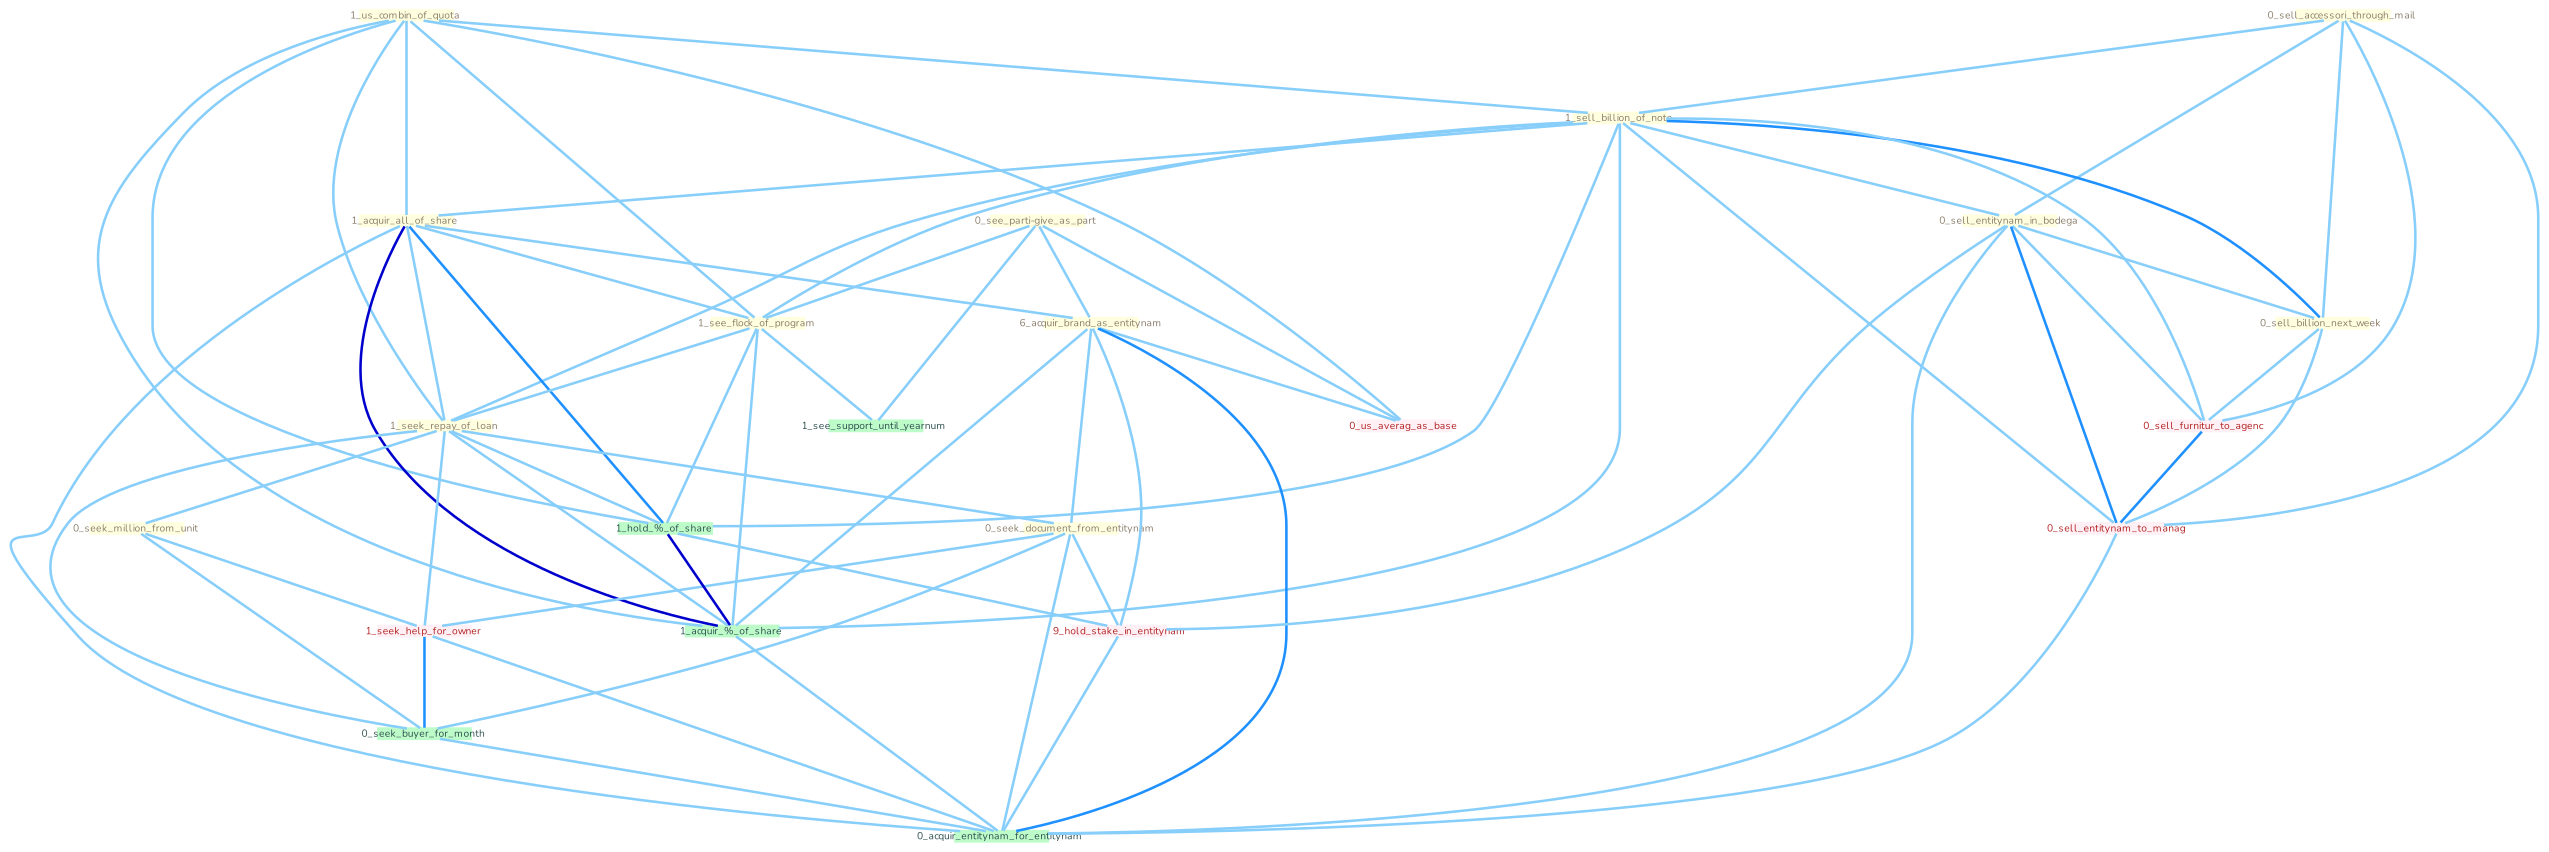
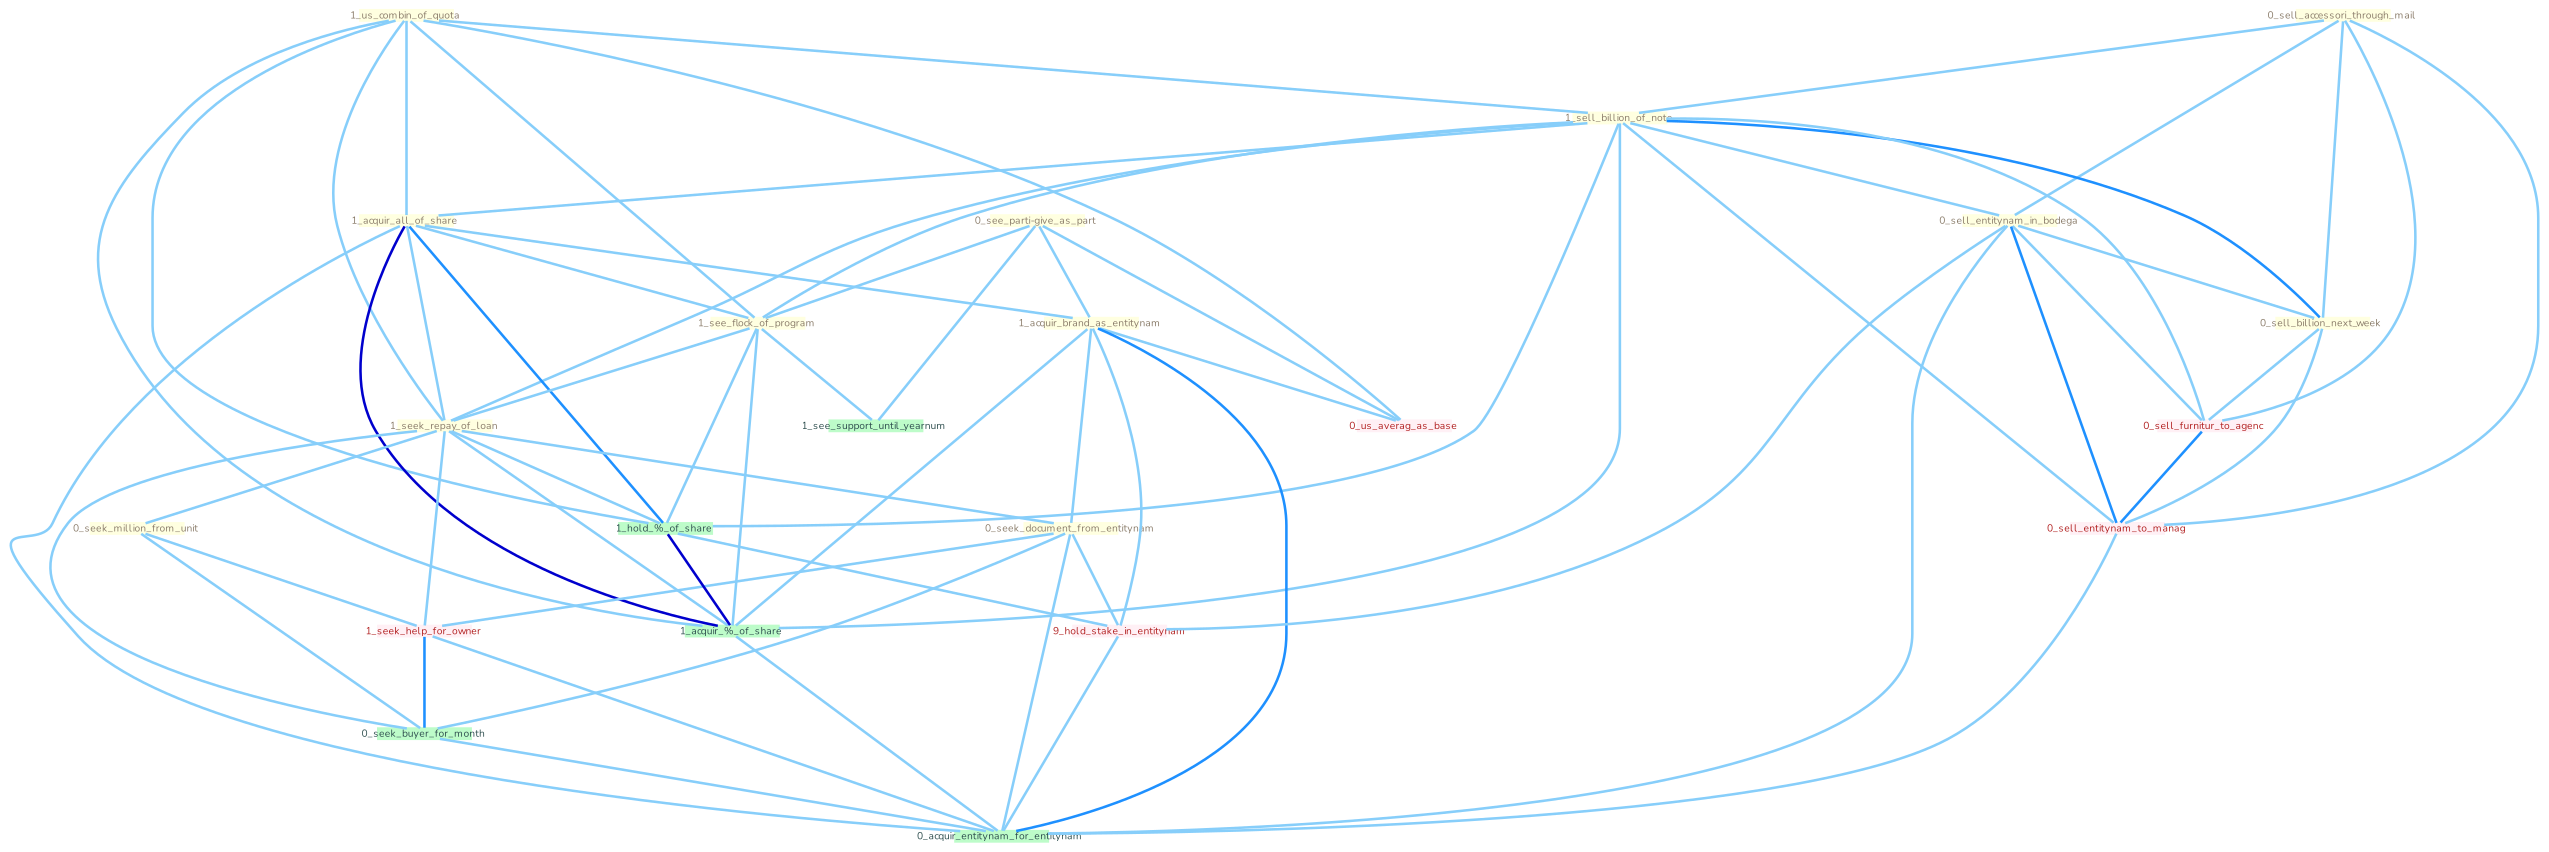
  graph {
    fontname=Nunito
    node [color="#ffffe0" fixedsize=true fontcolor="#8b7d6b" fontname=Nunito fontsize=4 shape=polygon style=filled]
    edge [color="#87cefa" fontname=Nunito w=1]
    "0_sell_accessori_through_mail " [height=.06 width=.5]
    "1_us_combin_of_quota " [height=.06 width=.5]
    "1_sell_billion_of_note " [height=.06 width=.5]
    "0_see_parti-give_as_part " [height=.06 width=.5]
    "1_acquir_all_of_share " [height=.06 width=.5]
-   "1_acquir_brand_as_entitynam " [height=.06 width=.5 label="6_acquir_brand_as_entitynam"]
+   "1_acquir_brand_as_entitynam " [height=.06 width=.5]
    "1_see_flock_of_program " [height=.06 width=.5]
    "1_seek_repay_of_loan " [height=.06 width=.5]
    "0_seek_million_from_unit " [height=.06 width=.5]
    "0_seek_document_from_entitynam " [height=.06 width=.5]
    "0_sell_entitynam_in_bodega " [height=.06 width=.5]
    "0_sell_billion_next_week " [height=.06 width=.5]
    n13 [color="#fff0f5" fontcolor="#b22222" height=.06 label="9_hold_stake_in_entitynam" width=.5]
    "1_seek_help_for_owner " [color="#fff0f5" fontcolor="#b22222" height=.06 width=.5]
    "0_sell_furnitur_to_agenc " [color="#fff0f5" fontcolor="#b22222" height=.06 width=.5]
    "0_us_averag_as_base " [color="#fff0f5" fontcolor="#b22222" height=.06 width=.5]
    "0_sell_entitynam_to_manag " [color="#fff0f5" fontcolor="#b22222" height=.06 width=.5]
    "1_hold_%_of_share " [color="#BDFCC9" fontcolor="#2f4f4f" height=.06 width=.5]
    "1_acquir_%_of_share " [color="#BDFCC9" fontcolor="#2f4f4f" height=.06 width=.5]
    "1_see_support_until_yearnum " [color="#BDFCC9" fontcolor="#2f4f4f" height=.06 width=.5]
    "0_acquir_entitynam_for_entitynam " [color="#BDFCC9" fontcolor="#2f4f4f" height=.06 width=.5]
    "0_seek_buyer_for_month " [color="#BDFCC9" fontcolor="#2f4f4f" height=.06 width=.5]
    subgraph sub_1 {
      "0_sell_accessori_through_mail "
      "1_us_combin_of_quota "
      "1_sell_billion_of_note "
      "0_see_parti-give_as_part "
      "1_acquir_all_of_share "
      "1_acquir_brand_as_entitynam "
      "1_see_flock_of_program "
      "1_seek_repay_of_loan "
      "0_seek_million_from_unit "
      "0_seek_document_from_entitynam "
      "0_sell_entitynam_in_bodega "
      "0_sell_billion_next_week "
    }
    subgraph sub_2 {
      n13
      "1_seek_help_for_owner "
      "0_sell_furnitur_to_agenc "
      "0_us_averag_as_base "
      "0_sell_entitynam_to_manag "
    }
    "0_sell_accessori_through_mail " -- "1_sell_billion_of_note "
    "0_sell_accessori_through_mail " -- "0_sell_entitynam_in_bodega "
    "0_sell_accessori_through_mail " -- "0_sell_billion_next_week "
    "0_sell_accessori_through_mail " -- "0_sell_furnitur_to_agenc "
    "0_sell_accessori_through_mail " -- "0_sell_entitynam_to_manag "
    "1_us_combin_of_quota " -- "1_sell_billion_of_note "
    "1_us_combin_of_quota " -- "1_acquir_all_of_share "
    "1_us_combin_of_quota " -- "1_see_flock_of_program "
    "1_us_combin_of_quota " -- "1_seek_repay_of_loan "
    "1_us_combin_of_quota " -- "0_us_averag_as_base "
    "1_us_combin_of_quota " -- "1_hold_%_of_share "
    "1_us_combin_of_quota " -- "1_acquir_%_of_share "
    "1_sell_billion_of_note " -- "1_acquir_all_of_share "
    "1_sell_billion_of_note " -- "1_see_flock_of_program "
    "1_sell_billion_of_note " -- "1_seek_repay_of_loan "
    "1_sell_billion_of_note " -- "0_sell_entitynam_in_bodega "
    "1_sell_billion_of_note " -- "0_sell_billion_next_week " [color="#1e90ff" w=2]
    "1_sell_billion_of_note " -- "0_sell_furnitur_to_agenc "
    "1_sell_billion_of_note " -- "0_sell_entitynam_to_manag "
    "1_sell_billion_of_note " -- "1_hold_%_of_share "
    "1_sell_billion_of_note " -- "1_acquir_%_of_share "
    "0_see_parti-give_as_part " -- "1_acquir_brand_as_entitynam "
    "0_see_parti-give_as_part " -- "1_see_flock_of_program "
    "0_see_parti-give_as_part " -- "0_us_averag_as_base "
    "0_see_parti-give_as_part " -- "1_see_support_until_yearnum "
    "1_acquir_all_of_share " -- "1_acquir_brand_as_entitynam "
    "1_acquir_all_of_share " -- "1_see_flock_of_program "
    "1_acquir_all_of_share " -- "1_seek_repay_of_loan "
    "1_acquir_all_of_share " -- "1_hold_%_of_share " [color="#1e90ff" w=2]
    "1_acquir_all_of_share " -- "1_acquir_%_of_share " [color="#0000cd" w=3]
    "1_acquir_all_of_share " -- "0_acquir_entitynam_for_entitynam "
    "1_acquir_brand_as_entitynam " -- "0_seek_document_from_entitynam "
    "1_acquir_brand_as_entitynam " -- n13
    "1_acquir_brand_as_entitynam " -- "0_us_averag_as_base "
    "1_acquir_brand_as_entitynam " -- "1_acquir_%_of_share "
    "1_acquir_brand_as_entitynam " -- "0_acquir_entitynam_for_entitynam " [color="#1e90ff" w=2]
    "1_see_flock_of_program " -- "1_seek_repay_of_loan "
    "1_see_flock_of_program " -- "1_hold_%_of_share "
    "1_see_flock_of_program " -- "1_acquir_%_of_share "
    "1_see_flock_of_program " -- "1_see_support_until_yearnum "
    "1_seek_repay_of_loan " -- "0_seek_million_from_unit "
    "1_seek_repay_of_loan " -- "0_seek_document_from_entitynam "
    "1_seek_repay_of_loan " -- "1_seek_help_for_owner "
    "1_seek_repay_of_loan " -- "1_hold_%_of_share "
    "1_seek_repay_of_loan " -- "1_acquir_%_of_share "
    "1_seek_repay_of_loan " -- "0_seek_buyer_for_month "
    "0_seek_million_from_unit " -- "1_seek_help_for_owner "
    "0_seek_million_from_unit " -- "0_seek_buyer_for_month "
    "0_seek_document_from_entitynam " -- n13
    "0_seek_document_from_entitynam " -- "1_seek_help_for_owner "
    "0_seek_document_from_entitynam " -- "0_acquir_entitynam_for_entitynam "
    "0_seek_document_from_entitynam " -- "0_seek_buyer_for_month "
    "0_sell_entitynam_in_bodega " -- "0_sell_billion_next_week "
    "0_sell_entitynam_in_bodega " -- n13
    "0_sell_entitynam_in_bodega " -- "0_sell_furnitur_to_agenc "
    "0_sell_entitynam_in_bodega " -- "0_sell_entitynam_to_manag " [color="#1e90ff" w=2]
    "0_sell_entitynam_in_bodega " -- "0_acquir_entitynam_for_entitynam "
    "0_sell_billion_next_week " -- "0_sell_furnitur_to_agenc "
    "0_sell_billion_next_week " -- "0_sell_entitynam_to_manag "
    n13 -- "0_acquir_entitynam_for_entitynam "
    "1_seek_help_for_owner " -- "0_acquir_entitynam_for_entitynam "
    "1_seek_help_for_owner " -- "0_seek_buyer_for_month " [color="#1e90ff" w=2]
    "0_sell_furnitur_to_agenc " -- "0_sell_entitynam_to_manag " [color="#1e90ff" w=2]
    "0_sell_entitynam_to_manag " -- "0_acquir_entitynam_for_entitynam "
    "1_hold_%_of_share " -- n13
    "1_hold_%_of_share " -- "1_acquir_%_of_share " [color="#0000cd" w=3]
    "1_acquir_%_of_share " -- "0_acquir_entitynam_for_entitynam "
    "0_seek_buyer_for_month " -- "0_acquir_entitynam_for_entitynam "
  }
